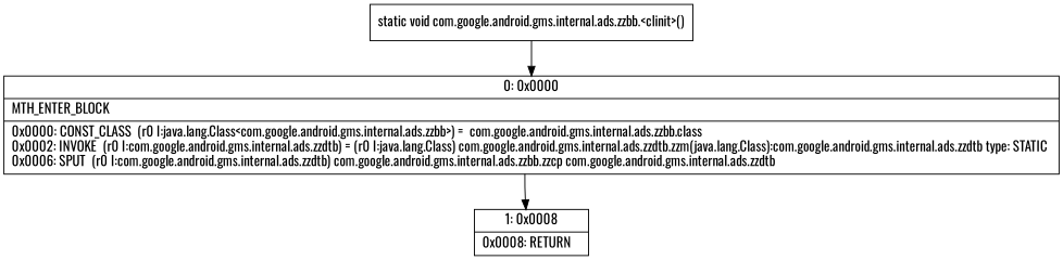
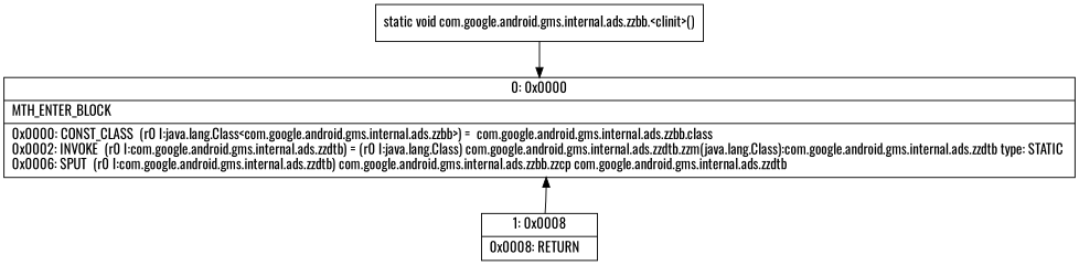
  digraph {
    fontname=Oswald
    node [shape=record fontname=Oswald]
    edge [fontname=Oswald]
    n1 [label="{0\:\ 0x0000|MTH_ENTER_BLOCK\l|0x0000: CONST_CLASS  (r0 I:java.lang.Class\<com.google.android.gms.internal.ads.zzbb\>) =  com.google.android.gms.internal.ads.zzbb.class \l0x0002: INVOKE  (r0 I:com.google.android.gms.internal.ads.zzdtb) = (r0 I:java.lang.Class) com.google.android.gms.internal.ads.zzdtb.zzm(java.lang.Class):com.google.android.gms.internal.ads.zzdtb type: STATIC \l0x0006: SPUT  (r0 I:com.google.android.gms.internal.ads.zzdtb) com.google.android.gms.internal.ads.zzbb.zzcp com.google.android.gms.internal.ads.zzdtb \l}"]
    n2 [label="{1\:\ 0x0008|0x0008: RETURN   \l}"]
    n3 [label="{static void com.google.android.gms.internal.ads.zzbb.\<clinit\>() }"]
-   n1 -> n2
+   n2 -> n1
    n3 -> n1
  }
